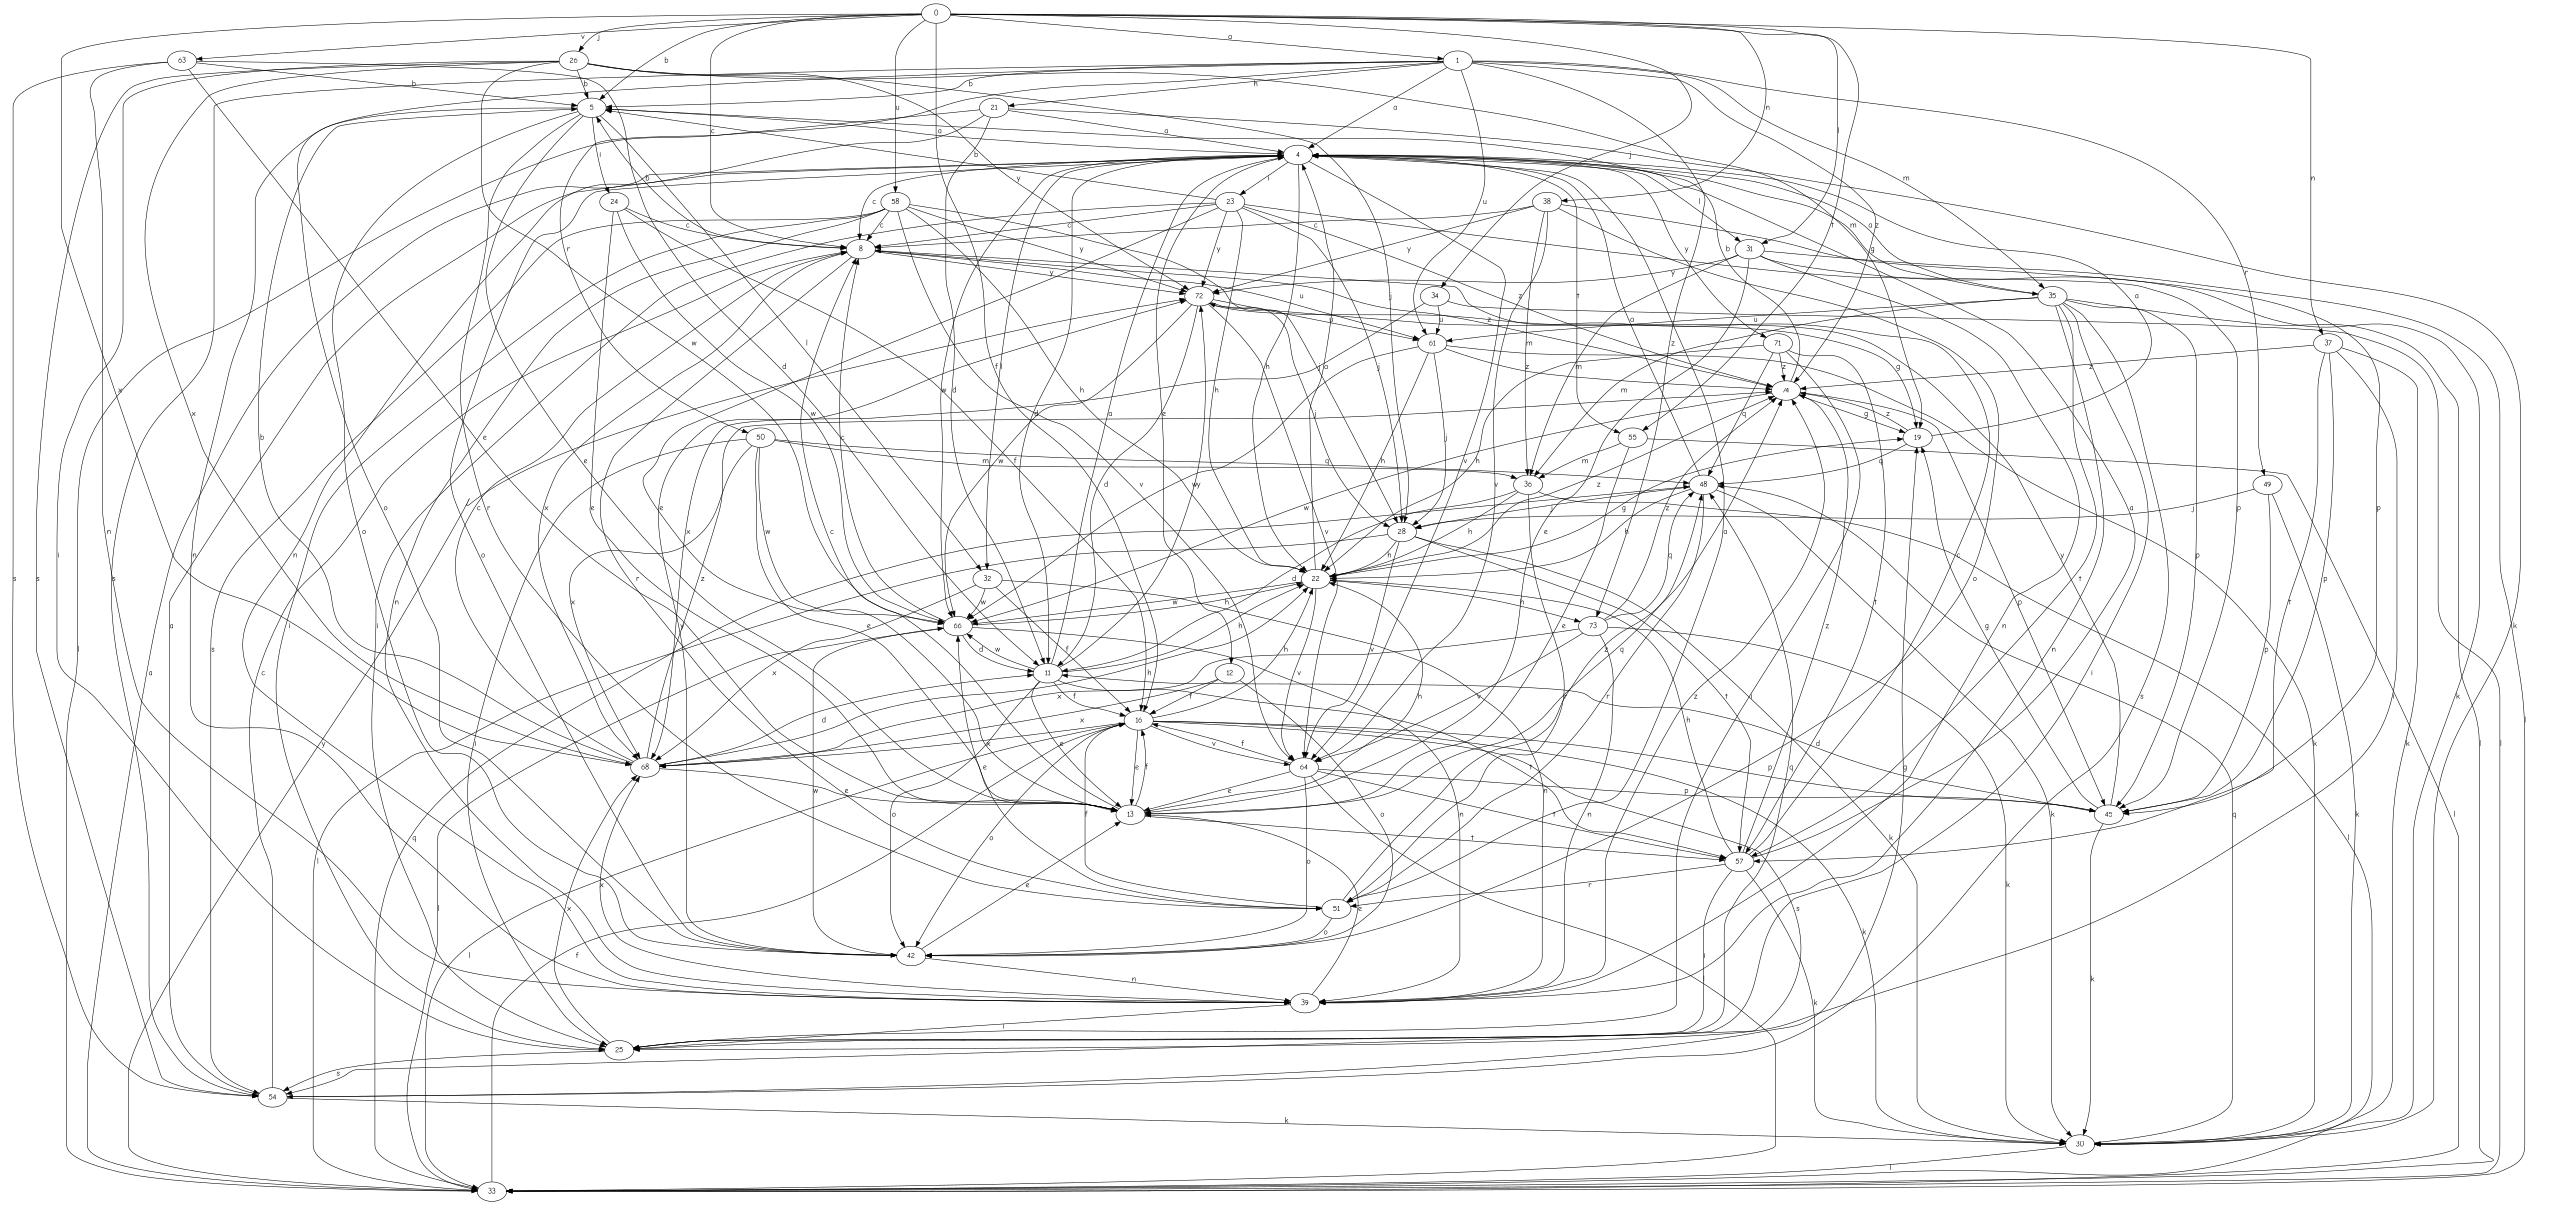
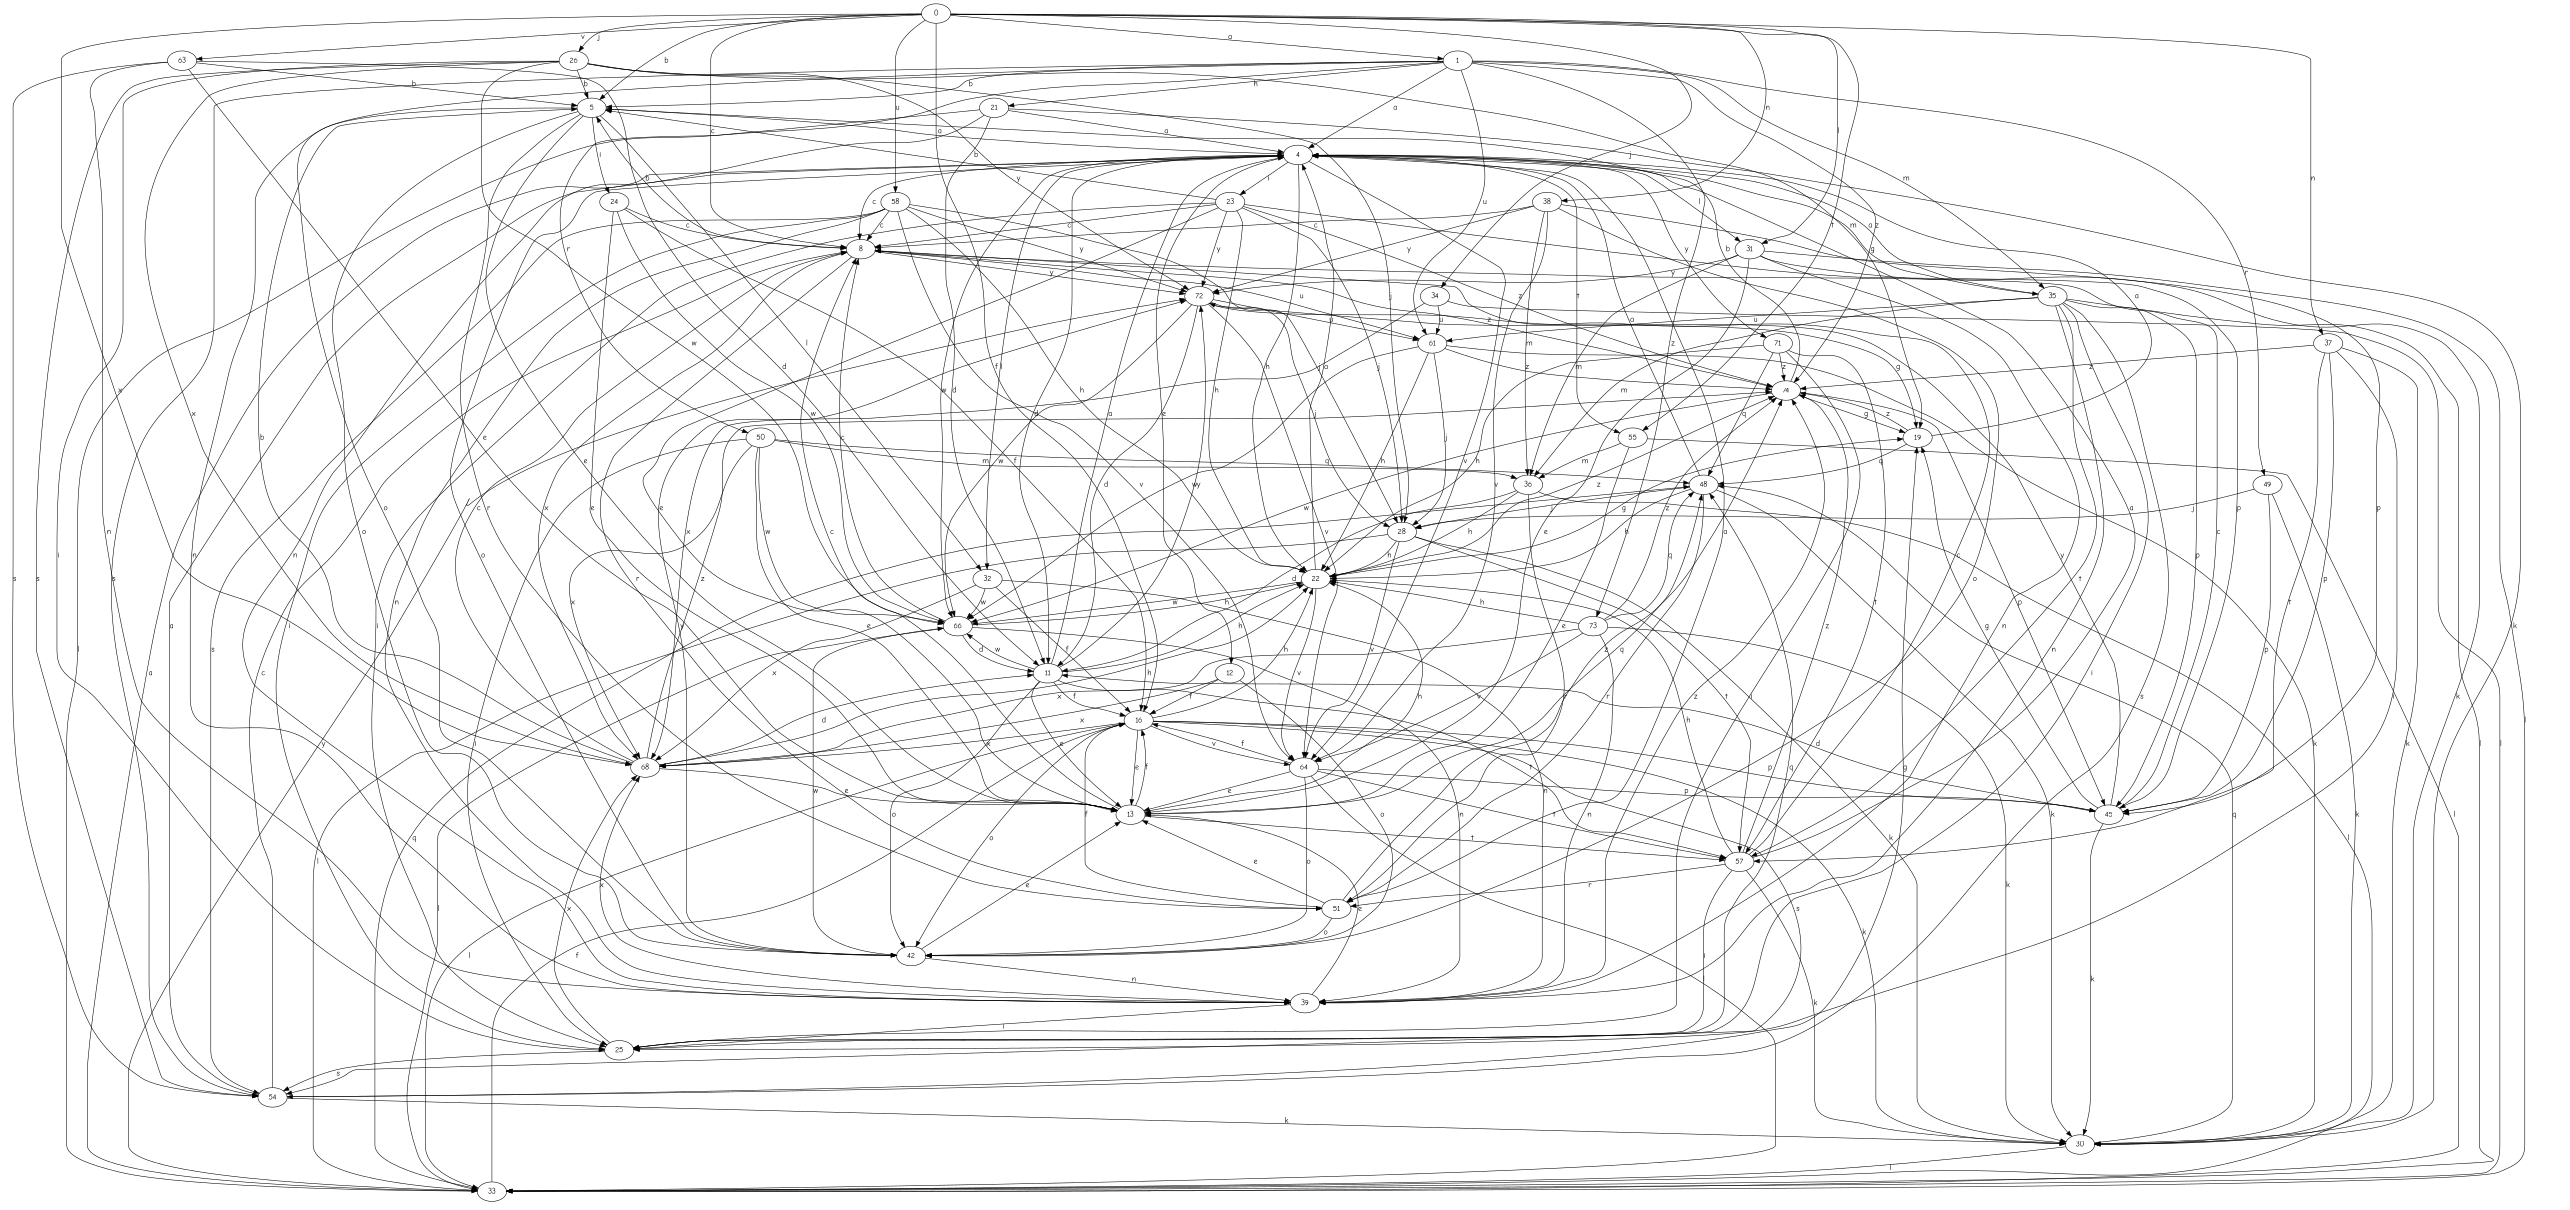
  strict digraph {
    fontname="Comic Neue"
    node [fontname="Comic Neue"]
    edge [fontname="Comic Neue"]
    0
    1
    5
    8
    16
    26
    31
    34
    37
    38
    55
    58
    63
    68
    n15 [label=4]
    21
    35
    42
    49
    50
    54
    61
    73
    74
    32
    13
    24
    39
    51
    72
    22
    64
    30
    33
    45
    66
    19
    25
    28
    36
    57
    11
    12
    23
    71
    48
    0 -> 1 [label=a]
    0 -> 5 [label=b]
    0 -> 8 [label=c]
    0 -> 16 [label=f]
    0 -> 26 [label=j]
    0 -> 31 [label=l]
    0 -> 34 [label=j]
    0 -> 37 [label=n]
    0 -> 38 [label=n]
    0 -> 55 [label=t]
    0 -> 58 [label=u]
    0 -> 63 [label=v]
    0 -> 68 [label=x]
    1 -> 5 [label=b]
    1 -> n15 [label=a]
    1 -> 21 [label=h]
    1 -> 35 [label=m]
    1 -> 42 [label=o]
    1 -> 49 [label=r]
    1 -> 50 [label=r]
    1 -> 54 [label=s]
    1 -> 61 [label=u]
    1 -> 73 [label=z]
    1 -> 74 [label=z]
    5 -> n15 [label=a]
    5 -> 42 [label=o]
    5 -> 32 [label=l]
    5 -> 13 [label=e]
    5 -> 24 [label=i]
    5 -> 39 [label=n]
    5 -> 51 [label=r]
    8 -> 5 [label=b]
    8 -> 68 [label=x]
    8 -> 61 [label=u]
    8 -> 74 [label=z]
    8 -> 51 [label=r]
    8 -> 72 [label=y]
    16 -> 68 [label=x]
    16 -> 42 [label=o]
    16 -> 54 [label=s]
    16 -> 13 [label=e]
    16 -> 22 [label=h]
    16 -> 64 [label=v]
    16 -> 30 [label=k]
    16 -> 33 [label=l]
    16 -> 45 [label=p]
    26 -> 5 [label=b]
    26 -> 68 [label=x]
    26 -> 54 [label=s]
    26 -> 72 [label=y]
    26 -> 66 [label=w]
    26 -> 19 [label=g]
    26 -> 25 [label=i]
    26 -> 28 [label=j]
    31 -> 13 [label=e]
    31 -> 39 [label=n]
    31 -> 72 [label=y]
    31 -> 30 [label=k]
    31 -> 33 [label=l]
    31 -> 36 [label=m]
    34 -> 68 [label=x]
    34 -> 61 [label=u]
    34 -> 33 [label=l]
    37 -> 74 [label=z]
    37 -> 30 [label=k]
    37 -> 45 [label=p]
    37 -> 25 [label=i]
    37 -> 57 [label=t]
    38 -> 8 [label=c]
    38 -> 42 [label=o]
    38 -> 72 [label=y]
    38 -> 64 [label=v]
    38 -> 45 [label=p]
    38 -> 36 [label=m]
    55 -> 13 [label=e]
    55 -> 33 [label=l]
    55 -> 36 [label=m]
    58 -> 8 [label=c]
    58 -> 54 [label=s]
    58 -> 39 [label=n]
    58 -> 72 [label=y]
    58 -> 22 [label=h]
    58 -> 64 [label=v]
    58 -> 25 [label=i]
    58 -> 28 [label=j]
    63 -> 5 [label=b]
    63 -> 54 [label=s]
    63 -> 13 [label=e]
    63 -> 39 [label=n]
    63 -> 11 [label=d]
    68 -> 5 [label=b]
    68 -> 8 [label=c]
    68 -> 74 [label=z]
    68 -> 13 [label=e]
    68 -> 22 [label=h]
    68 -> 11 [label=d]
    n15 -> 8 [label=c]
    n15 -> 31 [label=l]
    n15 -> 55 [label=t]
    n15 -> 35 [label=m]
    n15 -> 42 [label=o]
    n15 -> 32 [label=l]
    n15 -> 22 [label=h]
    n15 -> 64 [label=v]
    n15 -> 66 [label=w]
    n15 -> 11 [label=d]
    n15 -> 12 [label=e]
    n15 -> 23 [label=i]
    n15 -> 71 [label=y]
    21 -> n15 [label=a]
    21 -> 39 [label=n]
    21 -> 30 [label=k]
    21 -> 33 [label=l]
    21 -> 11 [label=d]
    35 -> n15 [label=a]
    35 -> 54 [label=s]
    35 -> 61 [label=u]
    35 -> 39 [label=n]
    35 -> 33 [label=l]
    35 -> 45 [label=p]
    35 -> 25 [label=i]
    35 -> 36 [label=m]
    35 -> 57 [label=t]
    42 -> 13 [label=e]
    42 -> 39 [label=n]
    42 -> 72 [label=y]
    42 -> 66 [label=w]
    49 -> 30 [label=k]
    49 -> 45 [label=p]
    49 -> 28 [label=j]
    50 -> 68 [label=x]
    50 -> 13 [label=e]
    50 -> 66 [label=w]
    50 -> 25 [label=i]
    50 -> 36 [label=m]
    50 -> 48 [label=q]
    54 -> 8 [label=c]
    54 -> n15 [label=a]
    54 -> 30 [label=k]
    54 -> 19 [label=g]
    61 -> 74 [label=z]
    61 -> 22 [label=h]
    61 -> 30 [label=k]
    61 -> 66 [label=w]
    61 -> 28 [label=j]
    73 -> 68 [label=x]
    73 -> 74 [label=z]
    73 -> 39 [label=n]
-   22 -> 73 [label=h]
+   73 -> 22 [label=h]
    73 -> 64 [label=v]
    73 -> 30 [label=k]
    73 -> 48 [label=q]
    74 -> 5 [label=b]
    74 -> 45 [label=p]
    74 -> 66 [label=w]
    74 -> 19 [label=g]
    32 -> 16 [label=f]
    32 -> 68 [label=x]
    32 -> 39 [label=n]
    32 -> 66 [label=w]
    13 -> 8 [label=c]
    13 -> 16 [label=f]
    13 -> 22 [label=h]
    13 -> 57 [label=t]
    13 -> 48 [label=q]
    24 -> 8 [label=c]
    24 -> 16 [label=f]
    24 -> 13 [label=e]
    24 -> 66 [label=w]
    39 -> 68 [label=x]
    39 -> 74 [label=z]
    39 -> 13 [label=e]
    39 -> 25 [label=i]
    51 -> 16 [label=f]
    51 -> n15 [label=a]
    51 -> 42 [label=o]
    51 -> 74 [label=z]
-   51 -> 66 [label=e]
+   51 -> 13 [label=e]
    72 -> 61 [label=u]
    72 -> 64 [label=v]
    72 -> 66 [label=w]
    72 -> 19 [label=g]
    72 -> 28 [label=j]
    72 -> 11 [label=d]
    22 -> n15 [label=a]
    22 -> 74 [label=z]
    22 -> 64 [label=v]
    22 -> 66 [label=w]
    22 -> 19 [label=g]
    64 -> 16 [label=f]
    64 -> 42 [label=o]
    64 -> 13 [label=e]
    64 -> 33 [label=l]
    64 -> 45 [label=p]
    64 -> 57 [label=t]
    30 -> 33 [label=l]
    30 -> 48 [label=q]
    33 -> 16 [label=f]
    33 -> n15 [label=a]
    33 -> 72 [label=y]
    33 -> 48 [label=q]
+   45 -> 8 [label=c]
    45 -> 72 [label=y]
    45 -> 30 [label=k]
    45 -> 19 [label=g]
    45 -> 11 [label=d]
    66 -> 8 [label=c]
    66 -> 39 [label=n]
    66 -> 22 [label=h]
    66 -> 33 [label=l]
    66 -> 11 [label=d]
    19 -> n15 [label=a]
    19 -> 74 [label=z]
    19 -> 48 [label=q]
    25 -> 68 [label=x]
    25 -> 54 [label=s]
    25 -> 48 [label=q]
    28 -> 22 [label=h]
    28 -> 64 [label=v]
    28 -> 30 [label=k]
    28 -> 33 [label=l]
    28 -> 57 [label=t]
    36 -> 51 [label=r]
    36 -> 22 [label=h]
    36 -> 33 [label=l]
    36 -> 11 [label=d]
    57 -> 8 [label=c]
    57 -> n15 [label=a]
    57 -> 74 [label=z]
    57 -> 51 [label=r]
    57 -> 22 [label=h]
    57 -> 30 [label=k]
    57 -> 25 [label=i]
    11 -> 16 [label=f]
    11 -> n15 [label=a]
    11 -> 42 [label=o]
    11 -> 13 [label=e]
    11 -> 72 [label=y]
    11 -> 22 [label=h]
    11 -> 66 [label=w]
    11 -> 57 [label=t]
    12 -> 16 [label=f]
    12 -> 68 [label=x]
    12 -> 42 [label=o]
    23 -> 5 [label=b]
    23 -> 8 [label=c]
    23 -> 74 [label=z]
    23 -> 13 [label=e]
    23 -> 72 [label=y]
    23 -> 22 [label=h]
    23 -> 45 [label=p]
    23 -> 25 [label=i]
    23 -> 28 [label=j]
    71 -> 74 [label=z]
    71 -> 22 [label=h]
    71 -> 25 [label=i]
    71 -> 57 [label=t]
    71 -> 48 [label=q]
    48 -> n15 [label=a]
    48 -> 51 [label=r]
    48 -> 22 [label=h]
    48 -> 30 [label=k]
    48 -> 28 [label=j]
  }
